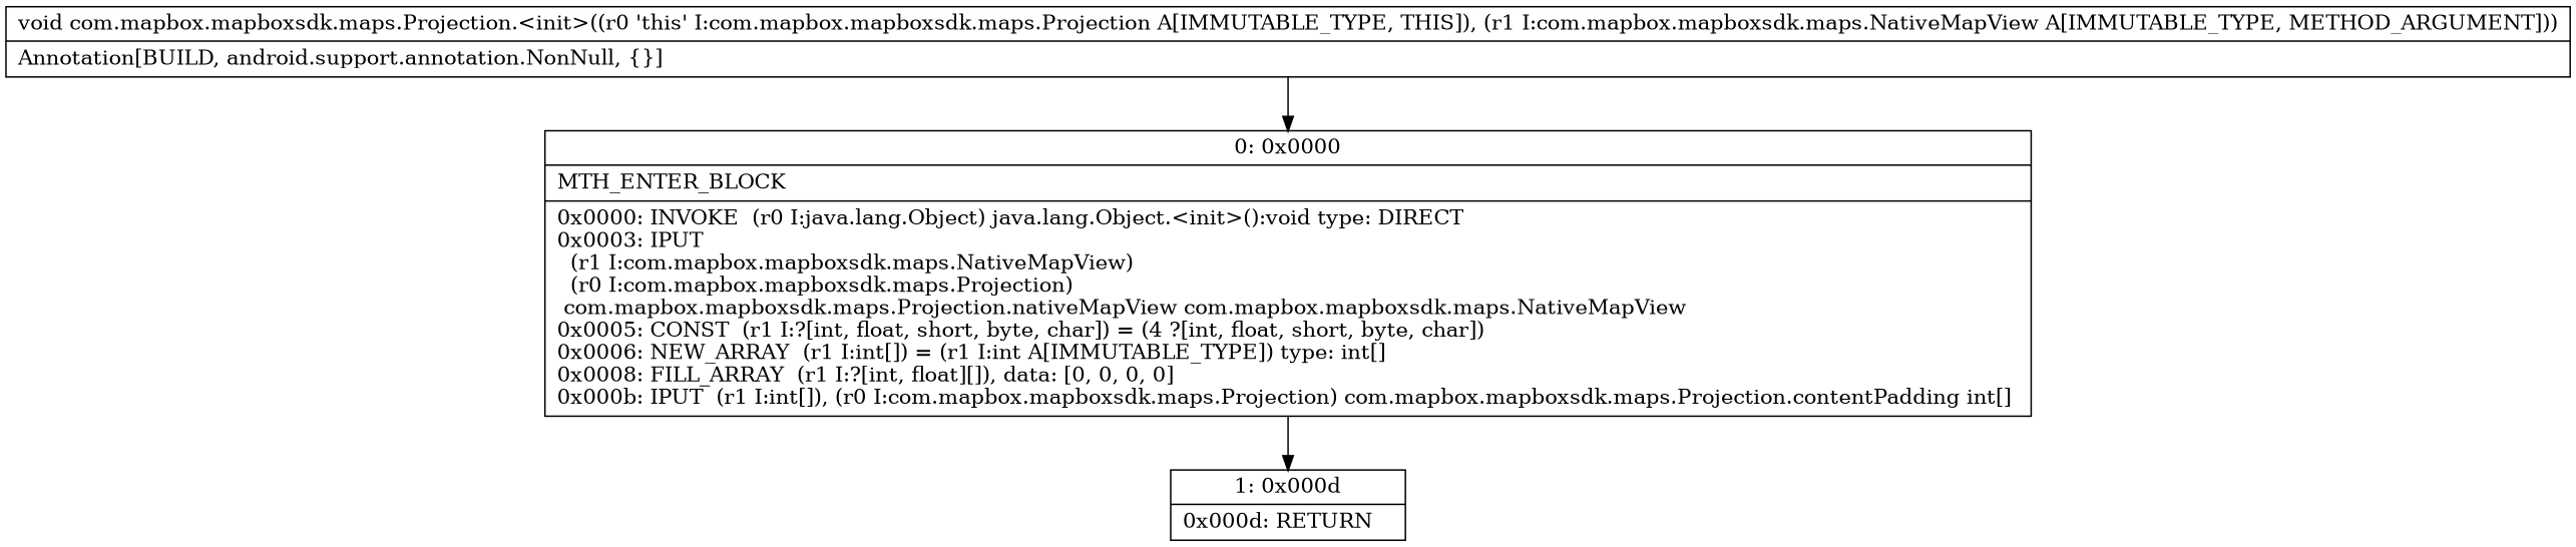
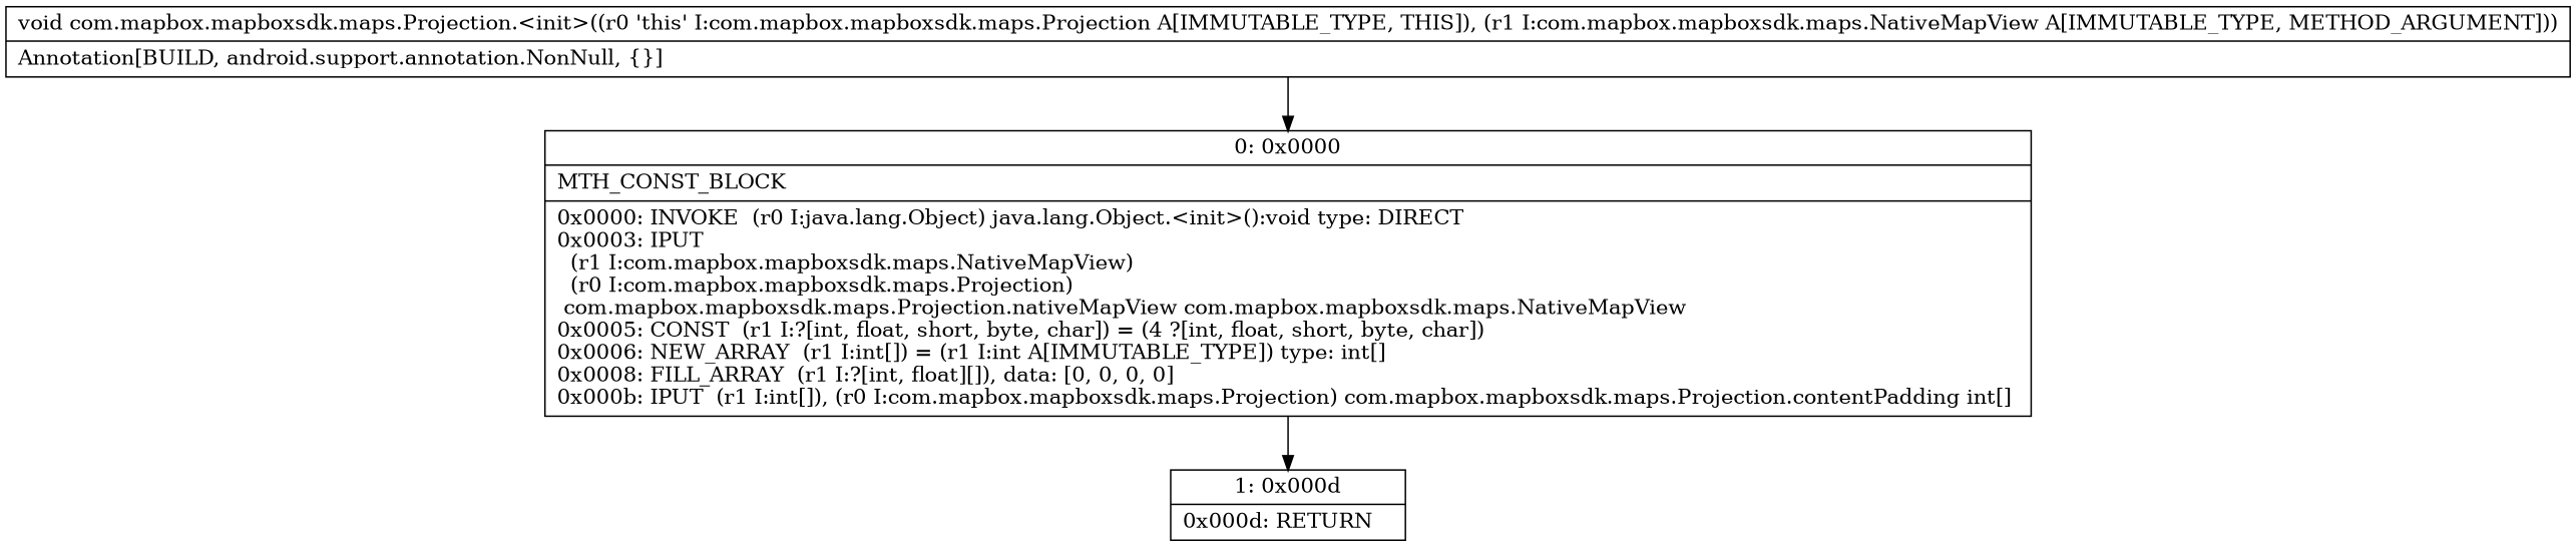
  digraph {
    node [shape=record]
-   n1 [label="{0\:\ 0x0000|MTH_ENTER_BLOCK\l|0x0000: INVOKE  (r0 I:java.lang.Object) java.lang.Object.\<init\>():void type: DIRECT \l0x0003: IPUT  \l  (r1 I:com.mapbox.mapboxsdk.maps.NativeMapView)\l  (r0 I:com.mapbox.mapboxsdk.maps.Projection)\l com.mapbox.mapboxsdk.maps.Projection.nativeMapView com.mapbox.mapboxsdk.maps.NativeMapView \l0x0005: CONST  (r1 I:?[int, float, short, byte, char]) = (4 ?[int, float, short, byte, char]) \l0x0006: NEW_ARRAY  (r1 I:int[]) = (r1 I:int A[IMMUTABLE_TYPE]) type: int[] \l0x0008: FILL_ARRAY  (r1 I:?[int, float][]), data: [0, 0, 0, 0] \l0x000b: IPUT  (r1 I:int[]), (r0 I:com.mapbox.mapboxsdk.maps.Projection) com.mapbox.mapboxsdk.maps.Projection.contentPadding int[] \l}"]
+   n1 [label="{0\:\ 0x0000|MTH_CONST_BLOCK\l|0x0000: INVOKE  (r0 I:java.lang.Object) java.lang.Object.\<init\>():void type: DIRECT \l0x0003: IPUT  \l  (r1 I:com.mapbox.mapboxsdk.maps.NativeMapView)\l  (r0 I:com.mapbox.mapboxsdk.maps.Projection)\l com.mapbox.mapboxsdk.maps.Projection.nativeMapView com.mapbox.mapboxsdk.maps.NativeMapView \l0x0005: CONST  (r1 I:?[int, float, short, byte, char]) = (4 ?[int, float, short, byte, char]) \l0x0006: NEW_ARRAY  (r1 I:int[]) = (r1 I:int A[IMMUTABLE_TYPE]) type: int[] \l0x0008: FILL_ARRAY  (r1 I:?[int, float][]), data: [0, 0, 0, 0] \l0x000b: IPUT  (r1 I:int[]), (r0 I:com.mapbox.mapboxsdk.maps.Projection) com.mapbox.mapboxsdk.maps.Projection.contentPadding int[] \l}"]
    n2 [label="{1\:\ 0x000d|0x000d: RETURN   \l}"]
    n3 [label="{void com.mapbox.mapboxsdk.maps.Projection.\<init\>((r0 'this' I:com.mapbox.mapboxsdk.maps.Projection A[IMMUTABLE_TYPE, THIS]), (r1 I:com.mapbox.mapboxsdk.maps.NativeMapView A[IMMUTABLE_TYPE, METHOD_ARGUMENT]))  | Annotation[BUILD, android.support.annotation.NonNull, \{\}]\l}"]
    n1 -> n2
    n3 -> n1
  }
